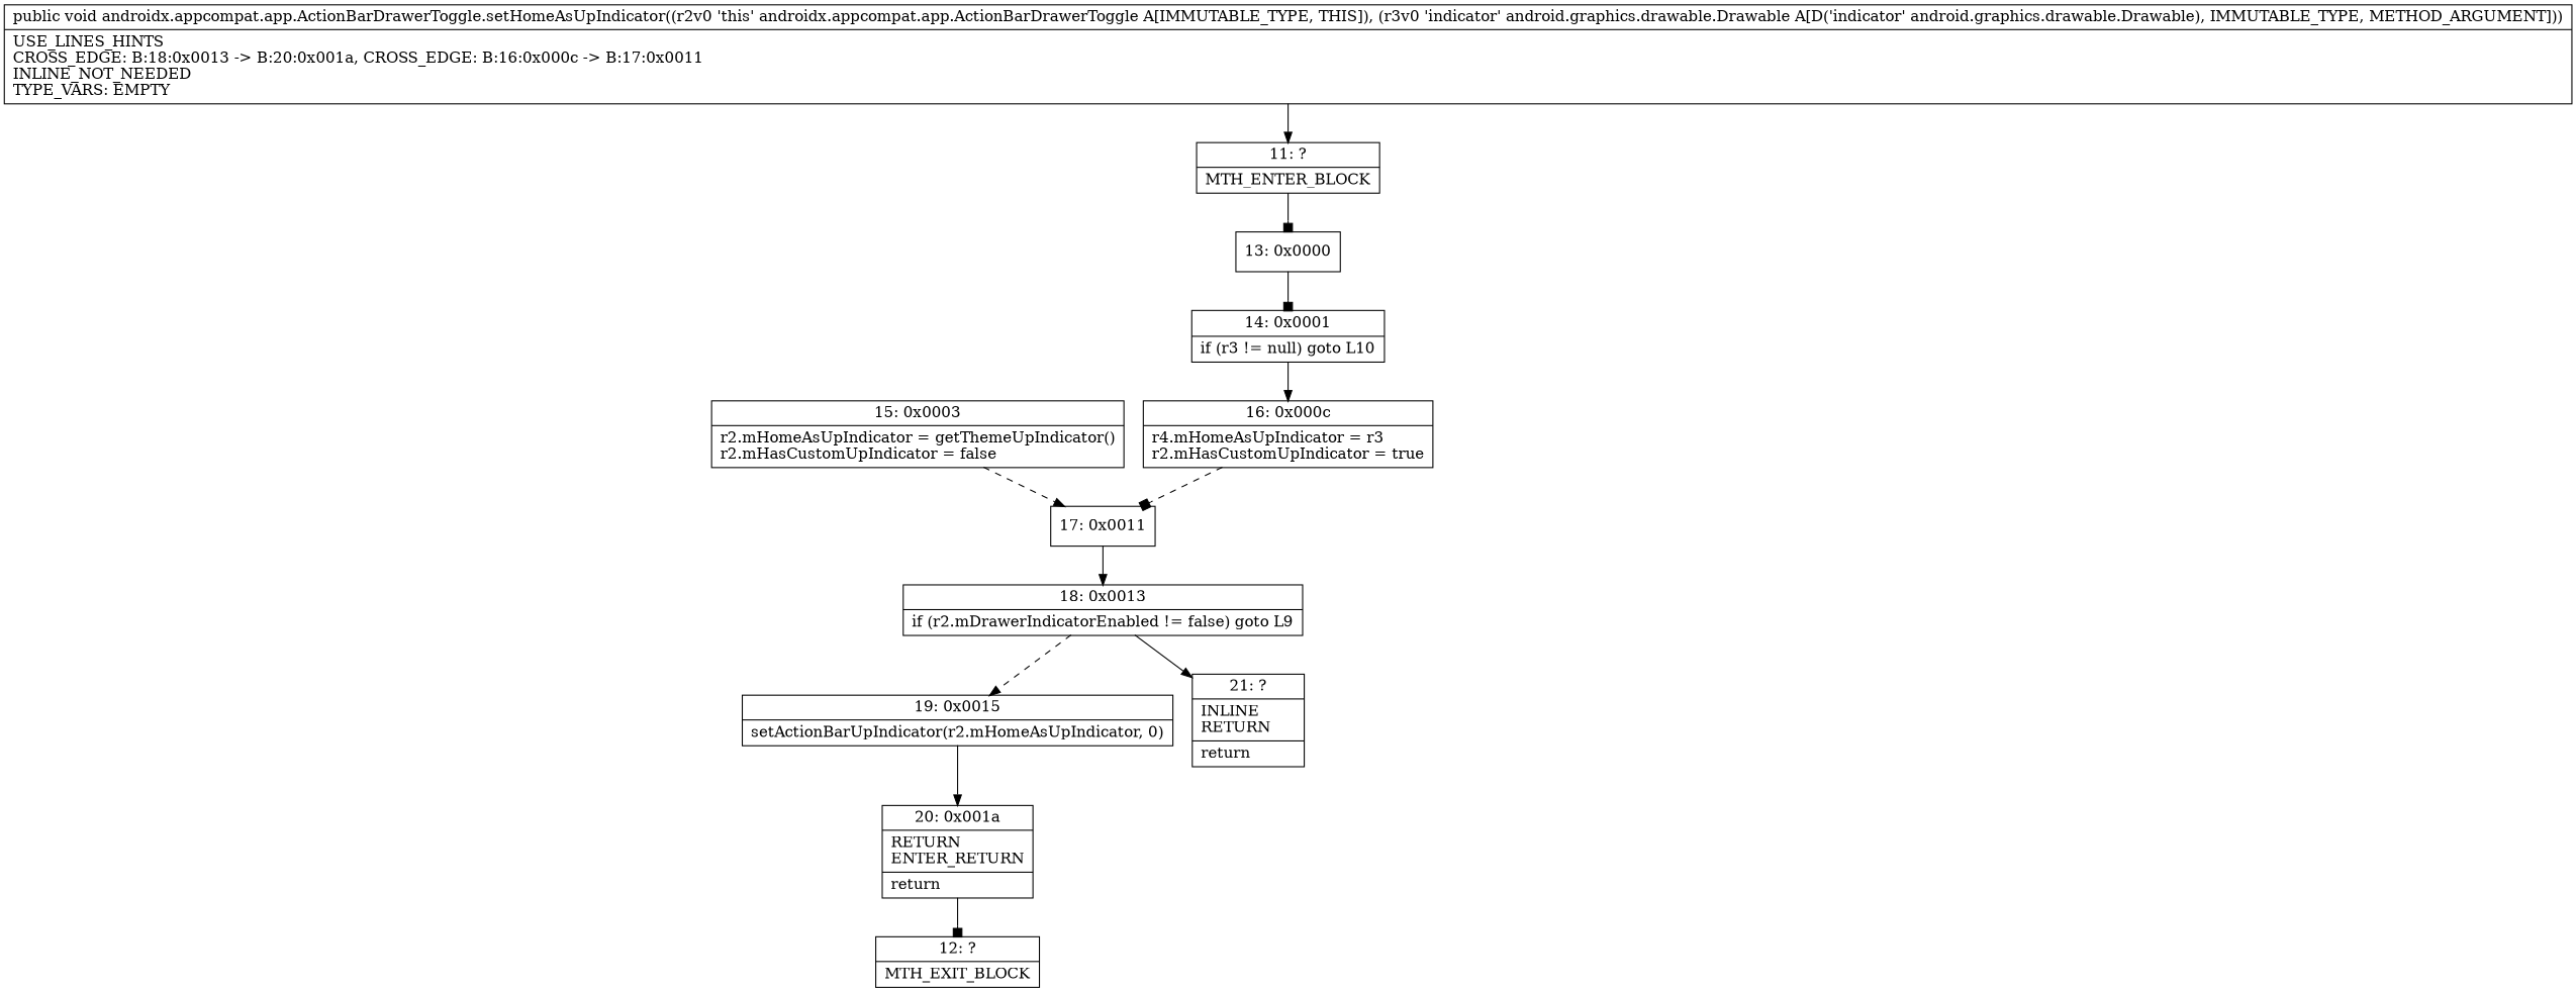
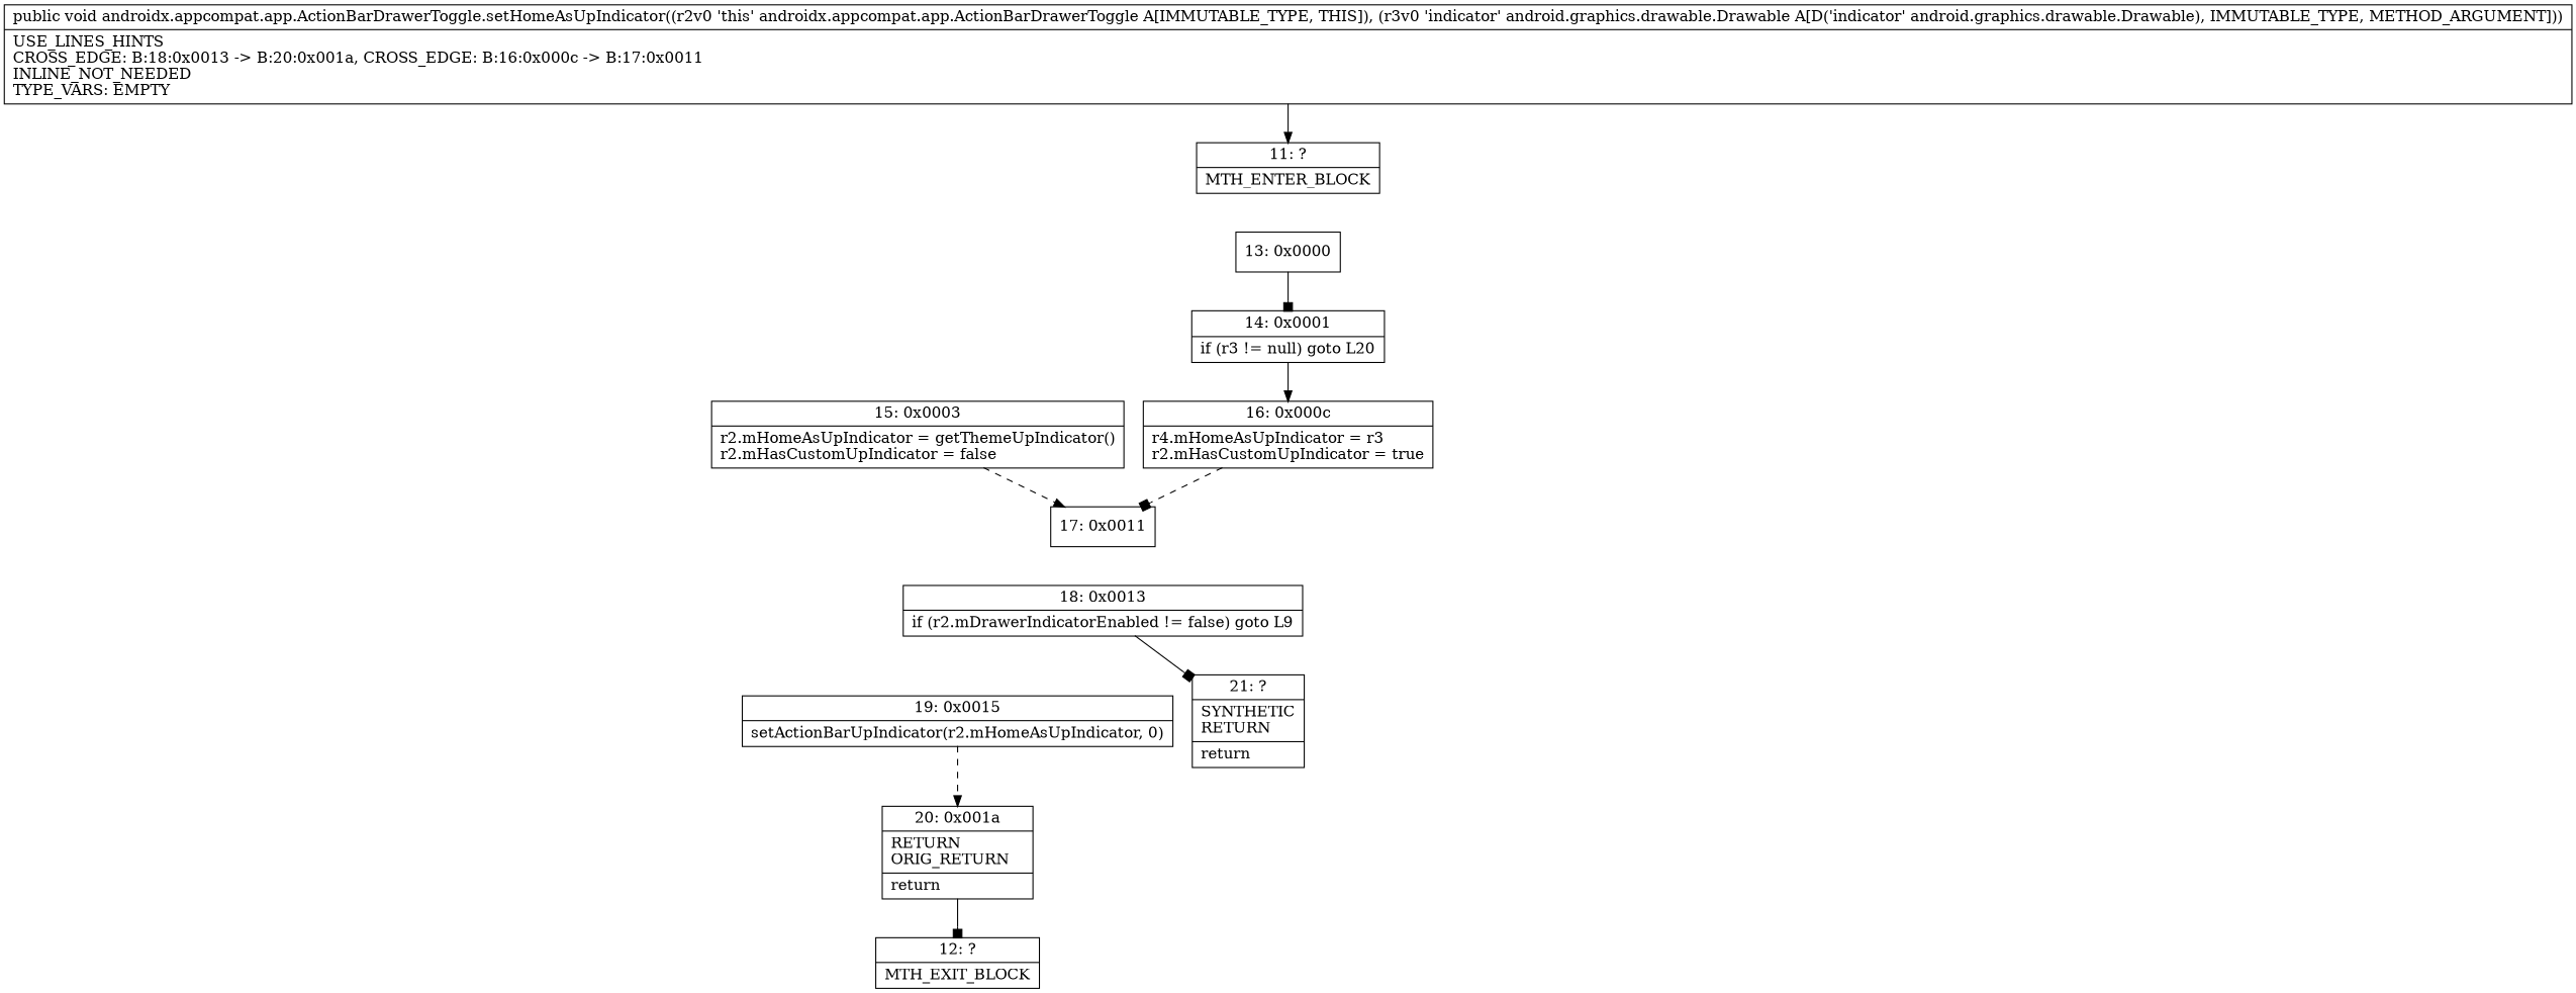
  digraph {
    node [shape=record]
    edge [arrowhead=normal]
    n1 [label="{11\:\ ?|MTH_ENTER_BLOCK\l}"]
    n2 [label="{13\:\ 0x0000}"]
-   n3 [label="{14\:\ 0x0001|if (r3 != null) goto L10\l}"]
+   n3 [label="{14\:\ 0x0001|if (r3 != null) goto L20\l}"]
    n4 [label="{16\:\ 0x000c|r4.mHomeAsUpIndicator = r3\lr2.mHasCustomUpIndicator = true\l}"]
    n5 [label="{15\:\ 0x0003|r2.mHomeAsUpIndicator = getThemeUpIndicator()\lr2.mHasCustomUpIndicator = false\l}"]
    n6 [label="{17\:\ 0x0011}"]
    n7 [label="{18\:\ 0x0013|if (r2.mDrawerIndicatorEnabled != false) goto L9\l}"]
    n8 [label="{19\:\ 0x0015|setActionBarUpIndicator(r2.mHomeAsUpIndicator, 0)\l}"]
-   n9 [label="{21\:\ ?|INLINE\lRETURN\l|return\l}"]
-   n10 [label="{20\:\ 0x001a|RETURN\lENTER_RETURN\l|return\l}"]
+   n9 [label="{21\:\ ?|SYNTHETIC\lRETURN\l|return\l}"]
+   n10 [label="{20\:\ 0x001a|RETURN\lORIG_RETURN\l|return\l}"]
    n11 [label="{12\:\ ?|MTH_EXIT_BLOCK\l}"]
    n12 [label="{public void androidx.appcompat.app.ActionBarDrawerToggle.setHomeAsUpIndicator((r2v0 'this' androidx.appcompat.app.ActionBarDrawerToggle A[IMMUTABLE_TYPE, THIS]), (r3v0 'indicator' android.graphics.drawable.Drawable A[D('indicator' android.graphics.drawable.Drawable), IMMUTABLE_TYPE, METHOD_ARGUMENT]))  | USE_LINES_HINTS\lCROSS_EDGE: B:18:0x0013 \-\> B:20:0x001a, CROSS_EDGE: B:16:0x000c \-\> B:17:0x0011\lINLINE_NOT_NEEDED\lTYPE_VARS: EMPTY\l}"]
-   n1 -> n2 [arrowhead=box]
    n2 -> n3 [arrowhead=box]
    n3 -> n4
    n4 -> n6 [arrowhead=box style=dashed]
    n5 -> n6 [style=dashed]
-   n6 -> n7
-   n7 -> n8 [style=dashed]
-   n7 -> n9
-   n8 -> n10
+   n7 -> n9 [arrowhead=box]
+   n8 -> n10 [style=dashed]
    n10 -> n11 [arrowhead=box]
    n12 -> n1
  }
